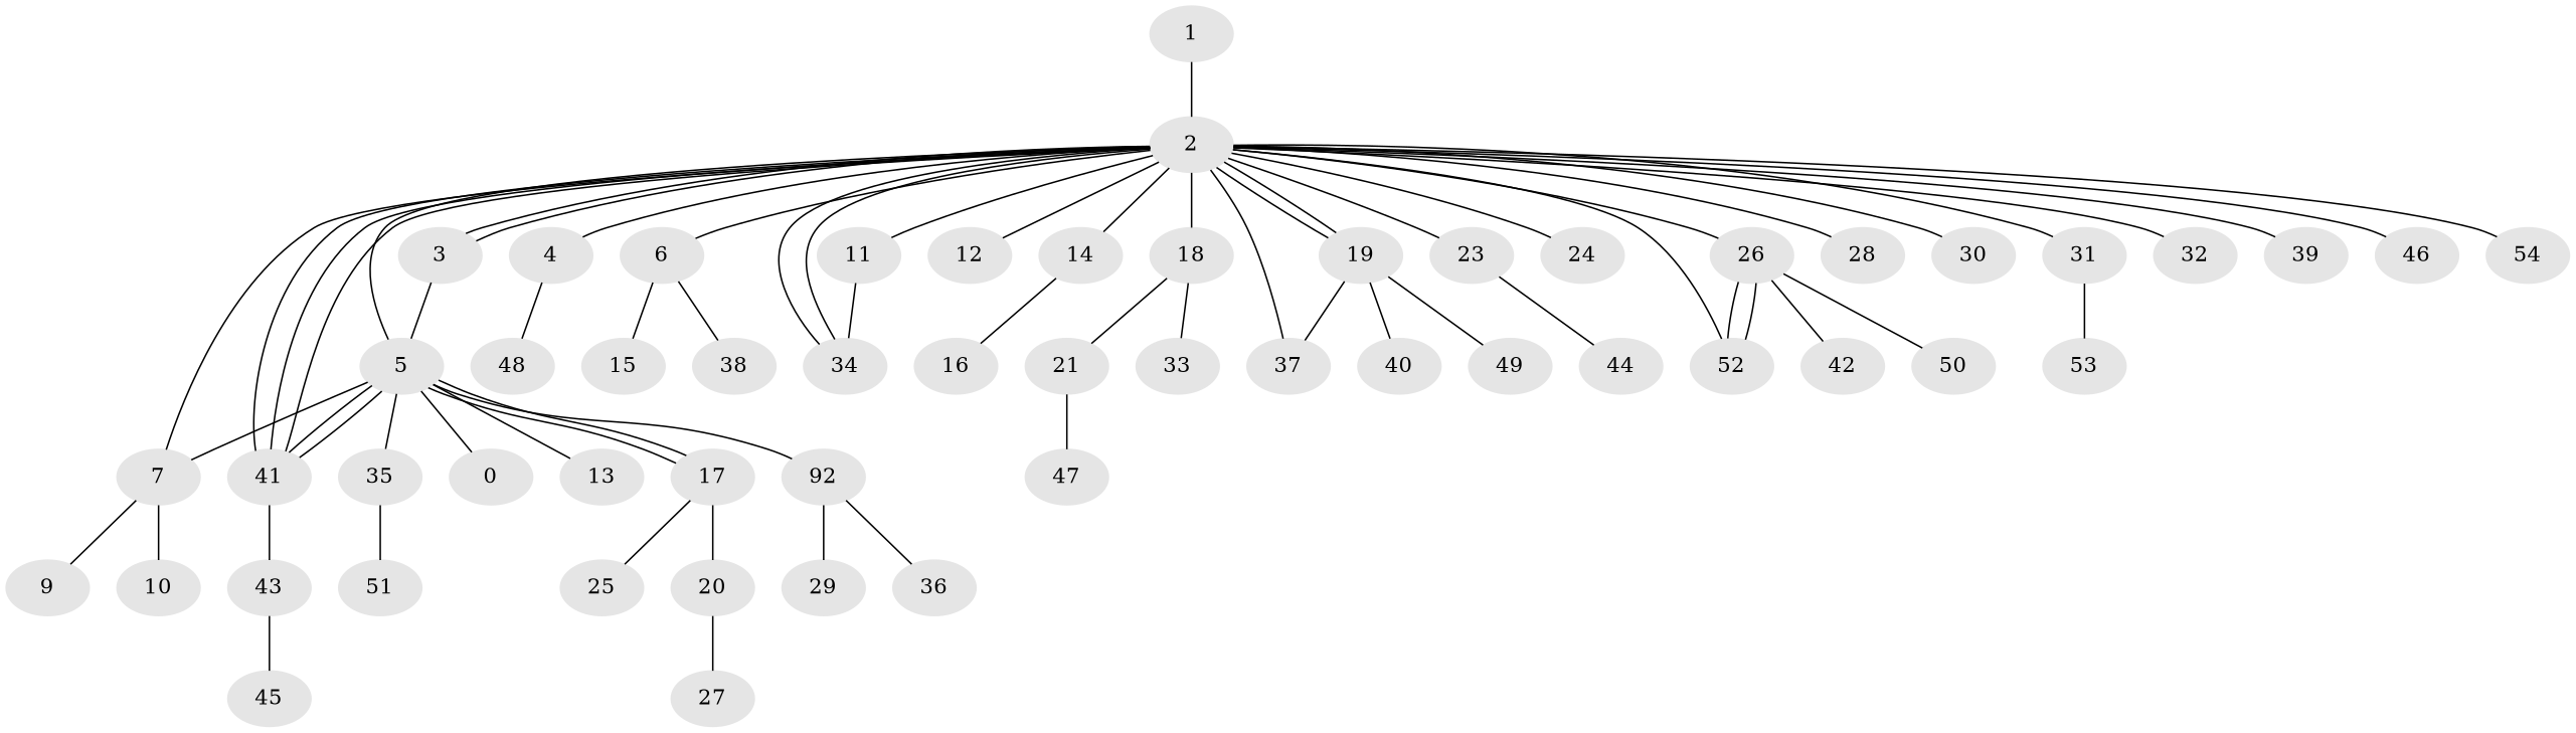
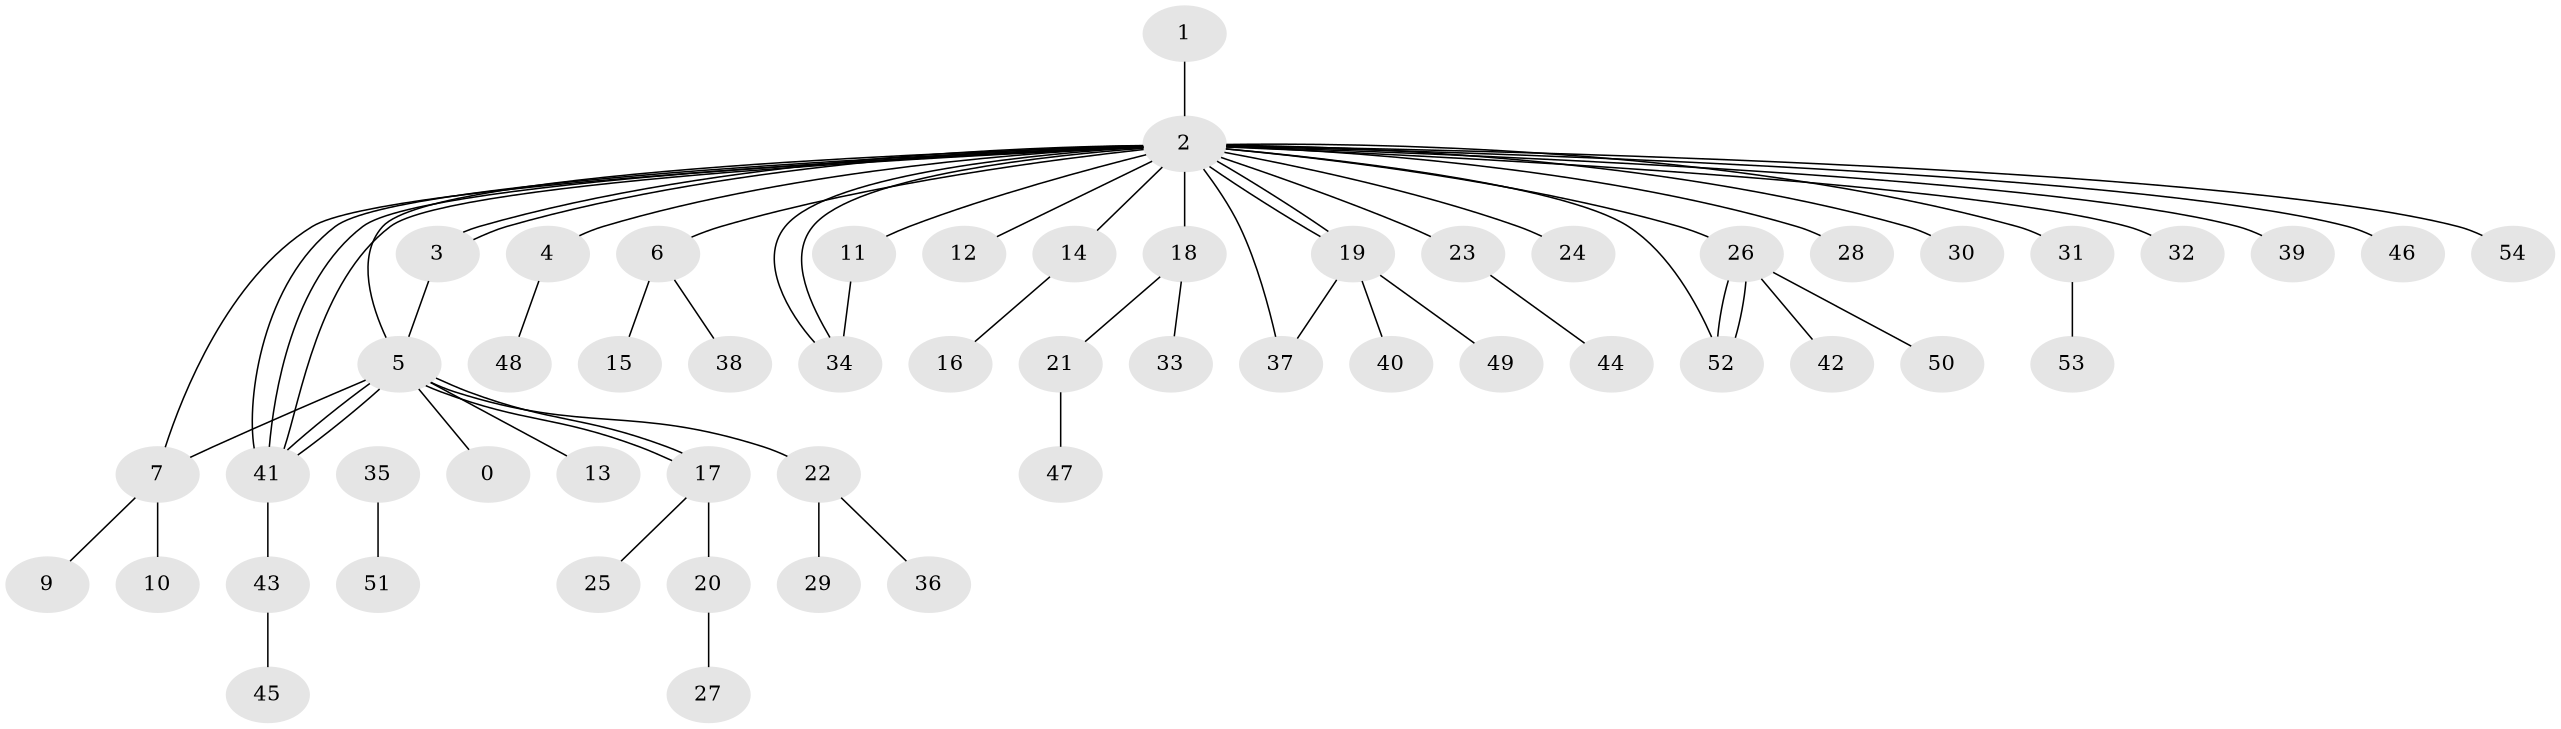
  graph {
    node [color=gray90 style=filled]
    1
    2
    3
    4
    5
    6
    7
    11
    12
    14
    18
    19
    23
    24
    26
    28
    30
    31
    32
    34
    37
    39
    41
    46
    52
    54
    48
    n28 [label=0]
    13
    17
-   22 [label=92]
+   22
    35
    15
    38
    9
    10
    16
    21
    33
    40
    49
    44
    42
    50
    53
    43
    20
    25
    29
    36
    51
    27
    47
    45
    1 -- 2
    2 -- 3
    2 -- 3
    2 -- 4
    2 -- 5
    2 -- 6
    2 -- 7
    2 -- 11
    2 -- 12
    2 -- 14
    2 -- 18
    2 -- 19
    2 -- 19
    2 -- 23
    2 -- 24
    2 -- 26
    2 -- 28
    2 -- 30
    2 -- 31
    2 -- 32
    2 -- 34
    2 -- 34
    2 -- 37
    2 -- 39
    2 -- 41
    2 -- 41
    2 -- 41
    2 -- 46
    2 -- 52
    2 -- 54
    3 -- 5
    4 -- 48
    5 -- 7
    5 -- 41
    5 -- 41
    5 -- n28
    5 -- 13
    5 -- 17
    5 -- 17
    5 -- 22
-   5 -- 35
    6 -- 15
    6 -- 38
    7 -- 9
    7 -- 10
    11 -- 34
    14 -- 16
    18 -- 21
    18 -- 33
    19 -- 37
    19 -- 40
    19 -- 49
    23 -- 44
    26 -- 52
    26 -- 52
    26 -- 42
    26 -- 50
    31 -- 53
    41 -- 43
    17 -- 20
    17 -- 25
    22 -- 29
    22 -- 36
    35 -- 51
    21 -- 47
    43 -- 45
    20 -- 27
  }
